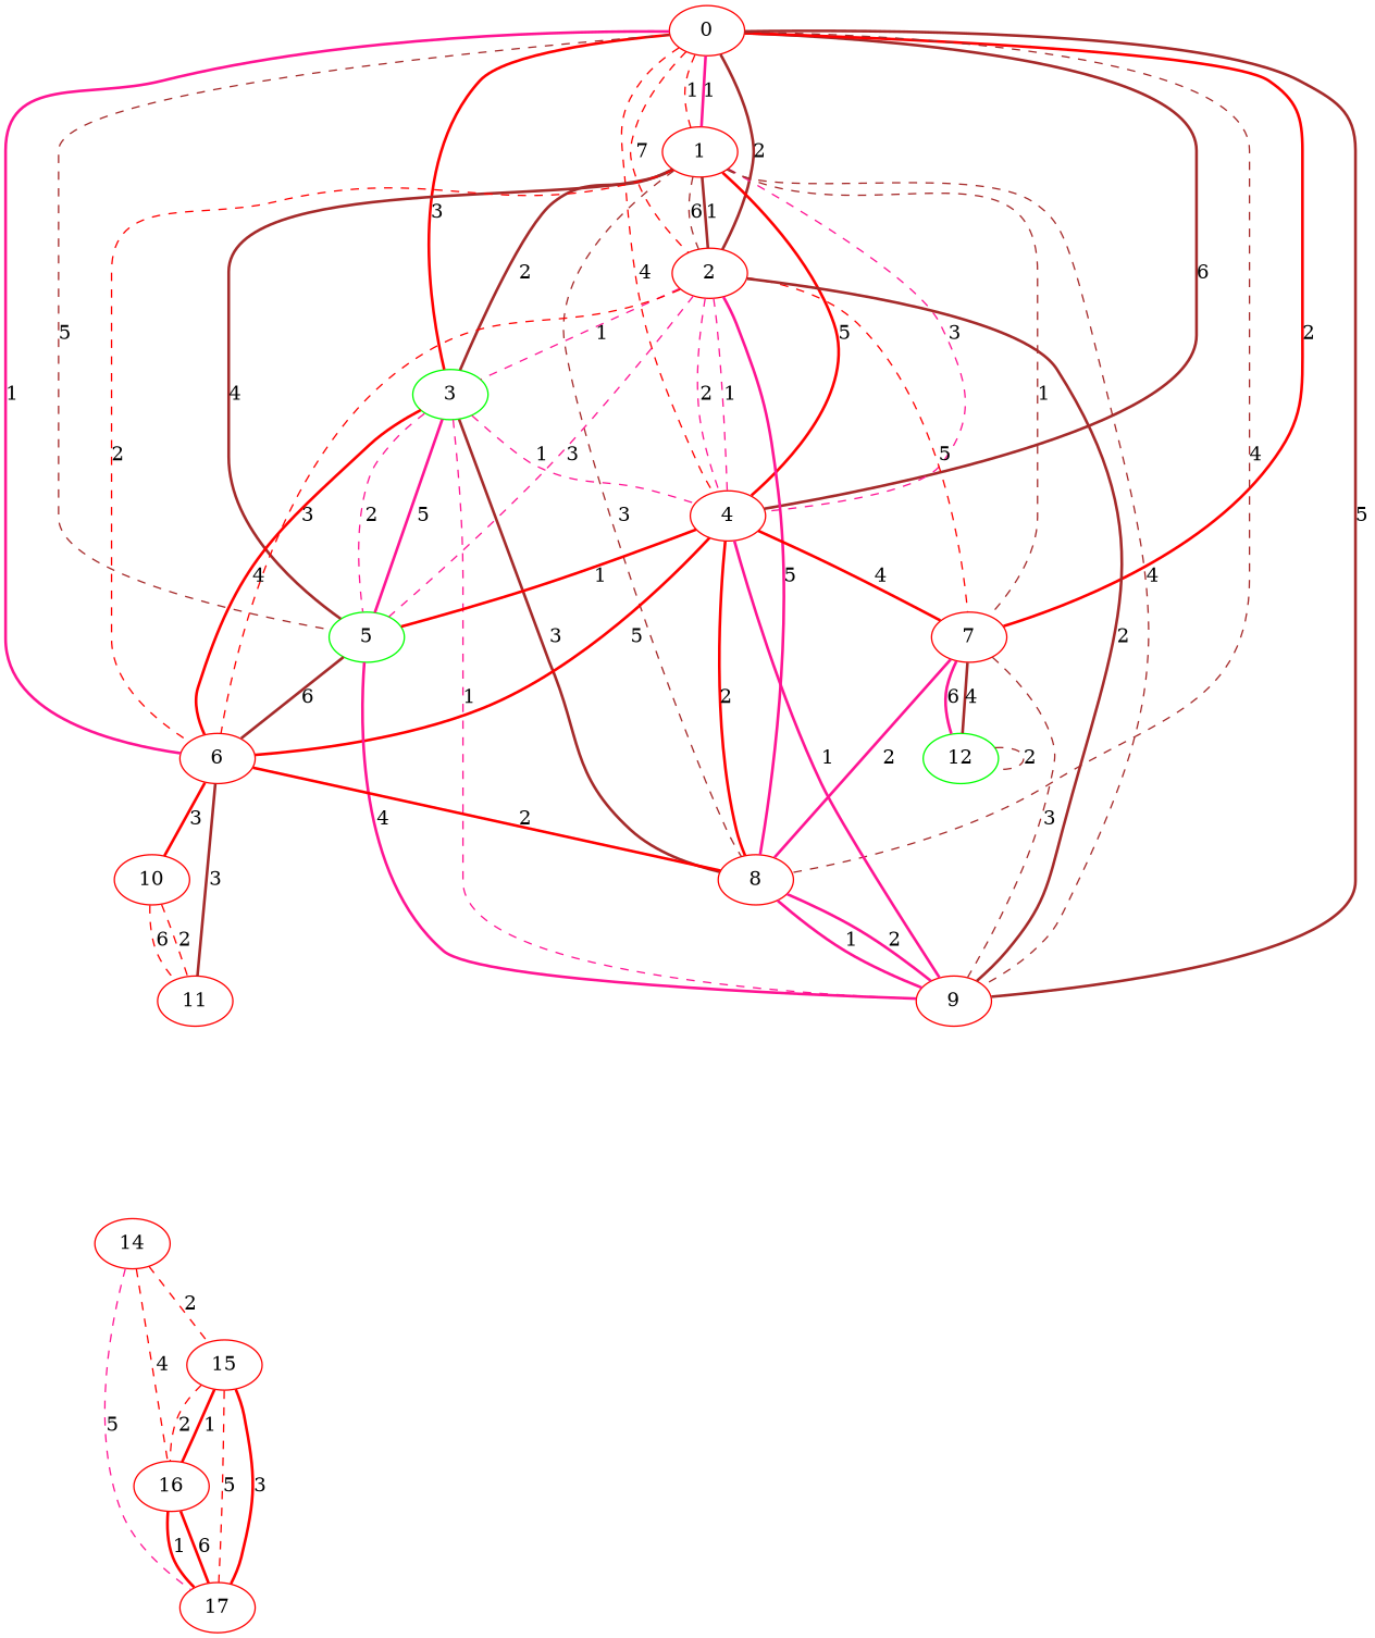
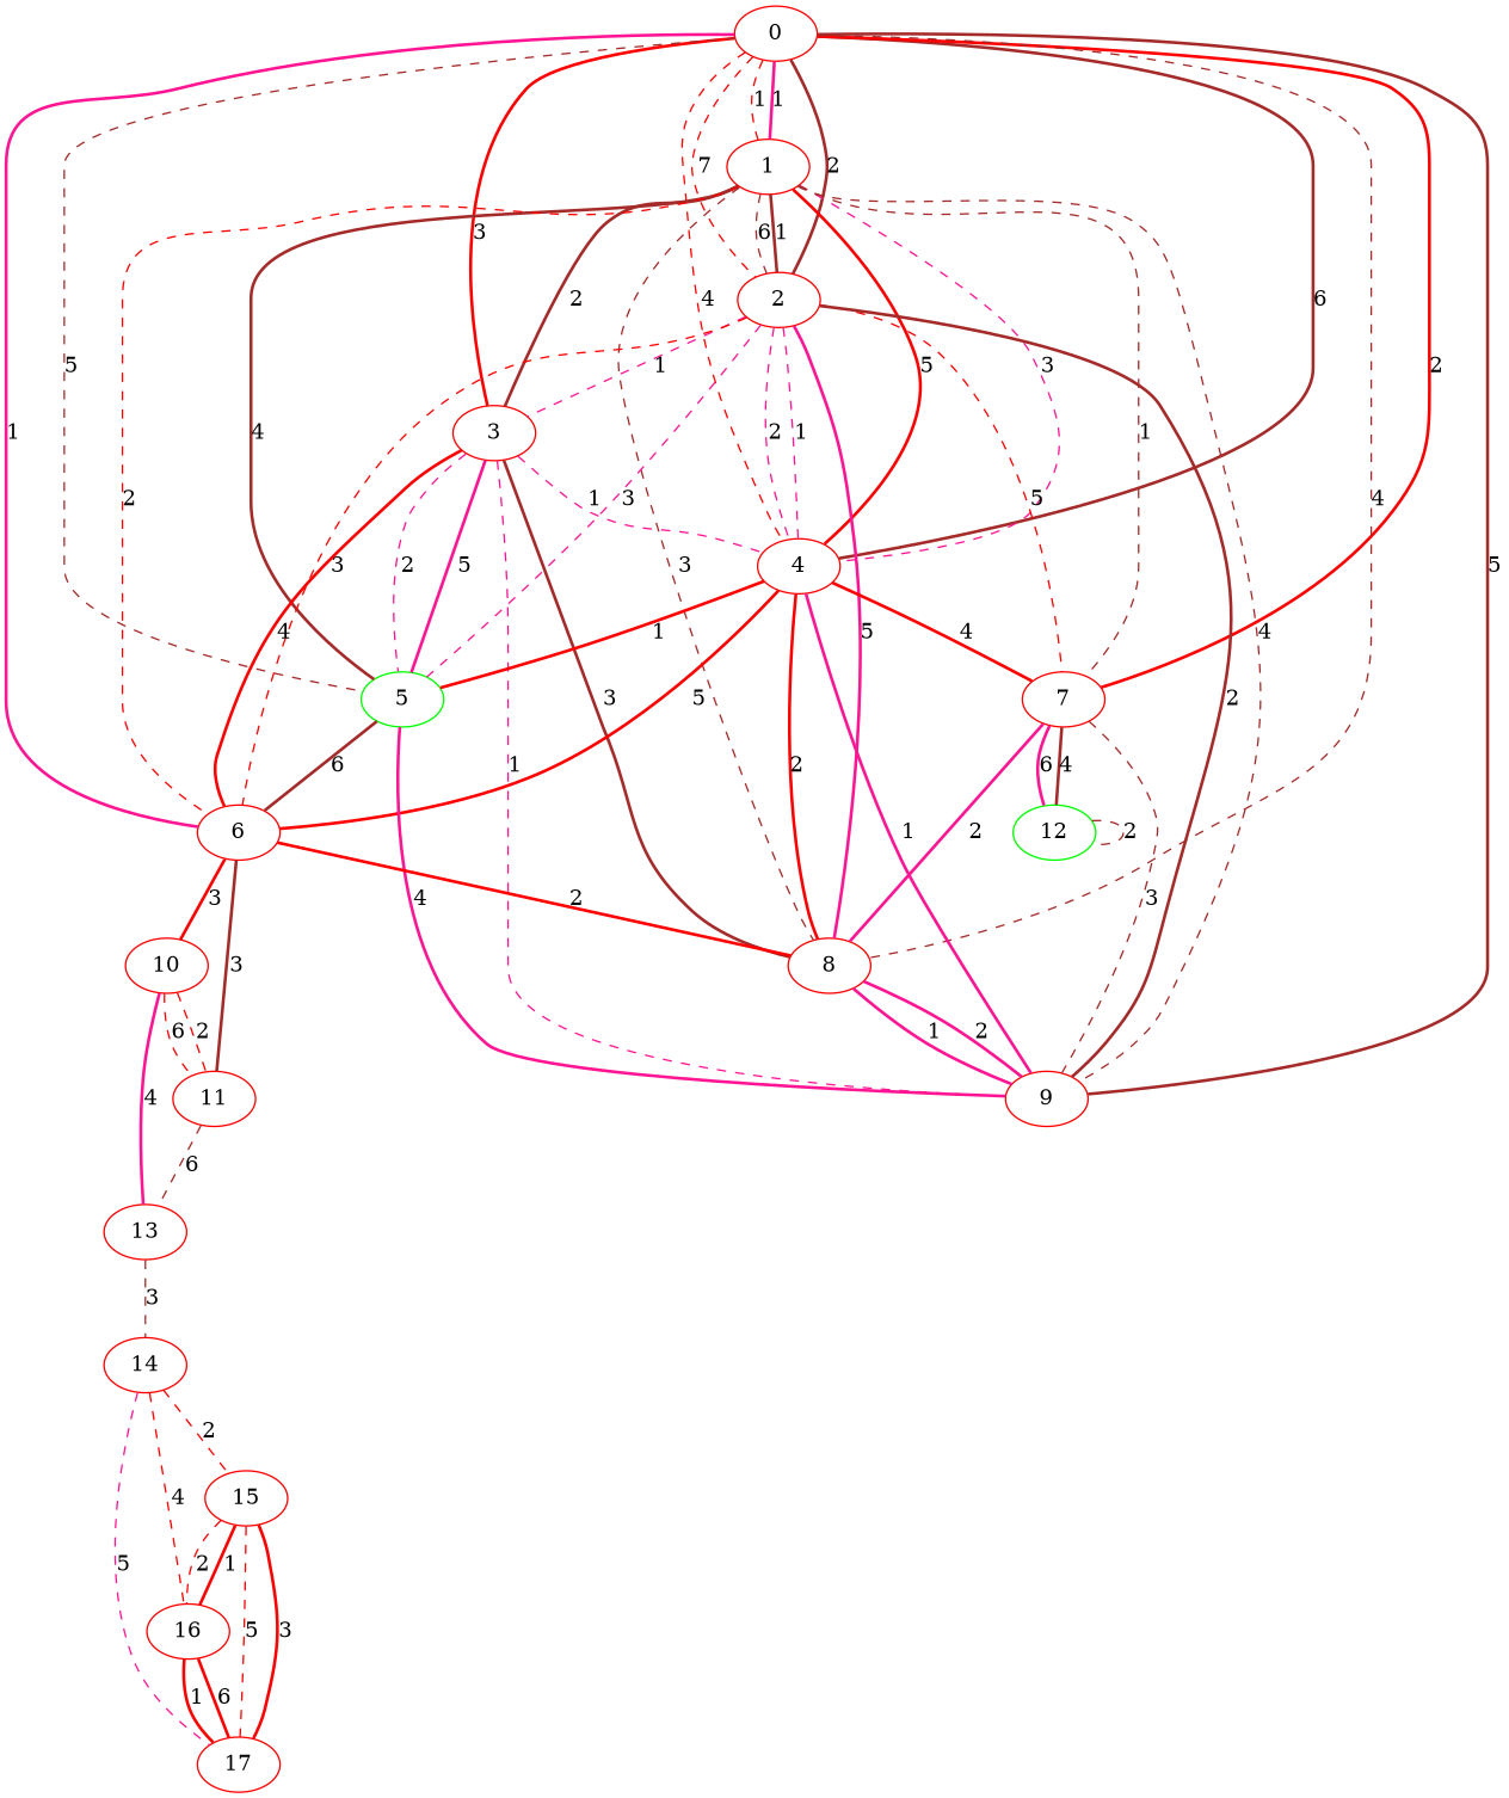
  graph {
    node [color=red weight=1]
    edge [color=red style=bold]
    0
    1
    2
-   3 [color=green]
+   3
    4
    5 [color=green weight=2]
    6
    7
    8
    9
    10
    11
    12 [color=green weight=2]
+   13
    14
    15
    16
    17
    0 -- 1 [label=1 style=dashed]
    0 -- 1 [color=deeppink label=1]
    0 -- 2 [label=7 style=dashed]
    0 -- 2 [color=brown label=2]
    0 -- 3 [label=3]
    0 -- 4 [color=brown label=6]
    0 -- 4 [label=4 style=dashed]
    0 -- 5 [color=brown label=5 style=dashed]
    0 -- 6 [color=deeppink label=1]
    0 -- 7 [label=2]
    0 -- 8 [color=brown label=4 style=dashed]
    0 -- 9 [color=brown label=5]
    1 -- 2 [color=brown label=6 style=dashed]
    1 -- 2 [color=brown label=1]
    1 -- 3 [color=brown label=2]
    1 -- 4 [label=5]
    1 -- 4 [color=deeppink label=3 style=dashed]
    1 -- 5 [color=brown label=4]
    1 -- 6 [label=2 style=dashed]
    1 -- 7 [color=brown label=1 style=dashed]
    1 -- 8 [color=brown label=3 style=dashed]
    1 -- 9 [color=brown label=4 style=dashed]
    2 -- 3 [color=deeppink label=1 style=dashed]
    2 -- 4 [color=deeppink label=1 style=dashed]
    2 -- 4 [color=deeppink label=2 style=dashed]
    2 -- 5 [color=deeppink label=3 style=dashed]
    2 -- 6 [label=3 style=dashed]
    2 -- 7 [label=5 style=dashed]
    2 -- 8 [color=deeppink label=5]
    2 -- 9 [color=brown label=2]
    3 -- 4 [color=deeppink label=1 style=dashed]
    3 -- 5 [color=deeppink label=2 style=dashed]
    3 -- 5 [color=deeppink label=5]
    3 -- 6 [label=4]
    3 -- 8 [color=brown label=3]
    3 -- 9 [color=deeppink label=1 style=dashed]
    4 -- 5 [label=1]
    4 -- 6 [label=5]
    4 -- 7 [label=4]
    4 -- 8 [label=2]
    4 -- 9 [color=deeppink label=1]
    5 -- 6 [color=brown label=6]
    5 -- 9 [color=deeppink label=4]
    6 -- 8 [label=2]
    6 -- 10 [label=3]
    6 -- 11 [color=brown label=3]
    7 -- 8 [color=deeppink label=2]
    7 -- 9 [color=brown label=3 style=dashed]
    7 -- 12 [color=deeppink label=6]
    7 -- 12 [color=brown label=4]
    8 -- 9 [color=deeppink label=1]
    8 -- 9 [color=deeppink label=2]
    10 -- 11 [label=2 style=dashed]
    10 -- 11 [label=6 style=dashed]
+   10 -- 13 [color=deeppink label=4]
+   11 -- 13 [color=brown label=6 style=dashed]
    12 -- 12 [color=brown label=2 style=dashed]
+   13 -- 14 [color=brown label=3 style=dashed]
    14 -- 15 [label=2 style=dashed]
    14 -- 16 [label=4 style=dashed]
    14 -- 17 [color=deeppink label=5 style=dashed]
    15 -- 16 [label=1]
    15 -- 16 [label=2 style=dashed]
    15 -- 17 [label=5 style=dashed]
    15 -- 17 [label=3]
    16 -- 17 [label=6]
    16 -- 17 [label=1]
  }
